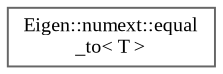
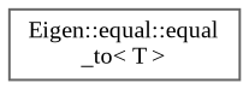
  digraph {
    rankdir=LR
    fontname="Liberation Serif"
-   n1 [color=grey40 fillcolor=white fontname="Liberation Serif" fontsize=10 height=0.2 label="Eigen::numext::equal\l_to\< T \>" shape=box style=filled width=0.4]
+   n1 [color=grey40 fillcolor=white fontname="Liberation Serif" fontsize=10 height=0.2 label="Eigen::equal::equal\l_to\< T \>" shape=box style=filled width=0.4]
  }
